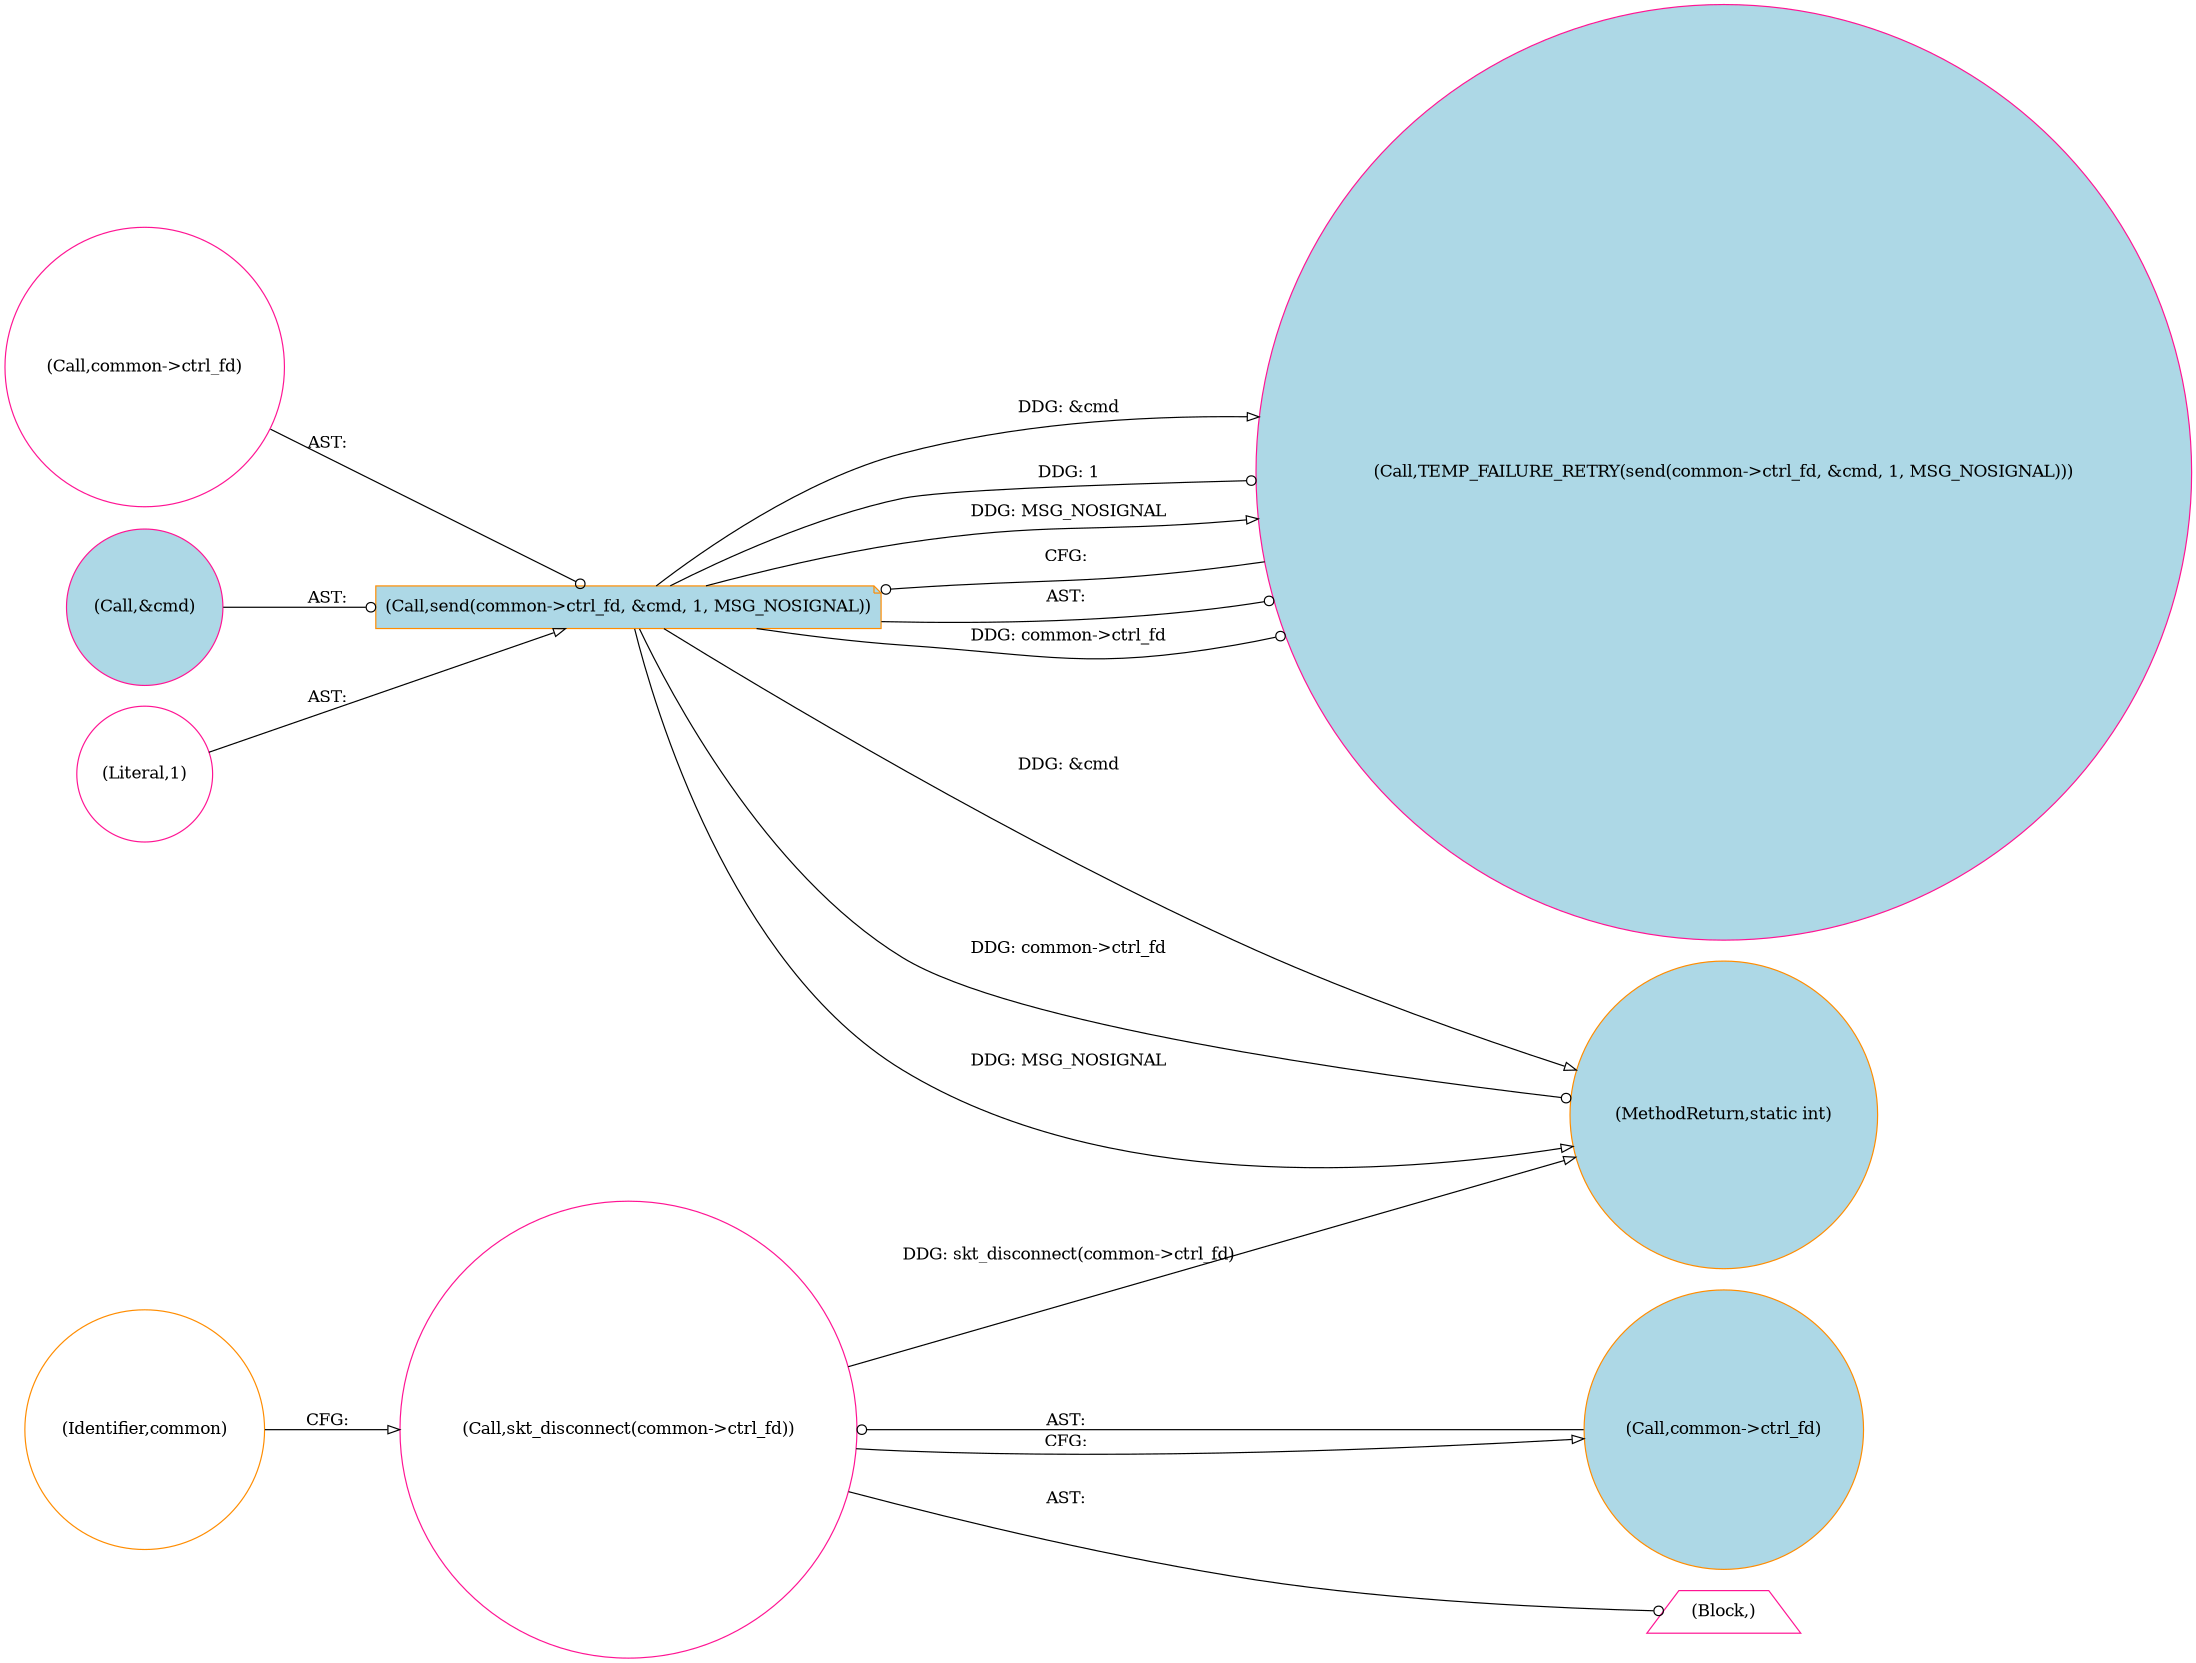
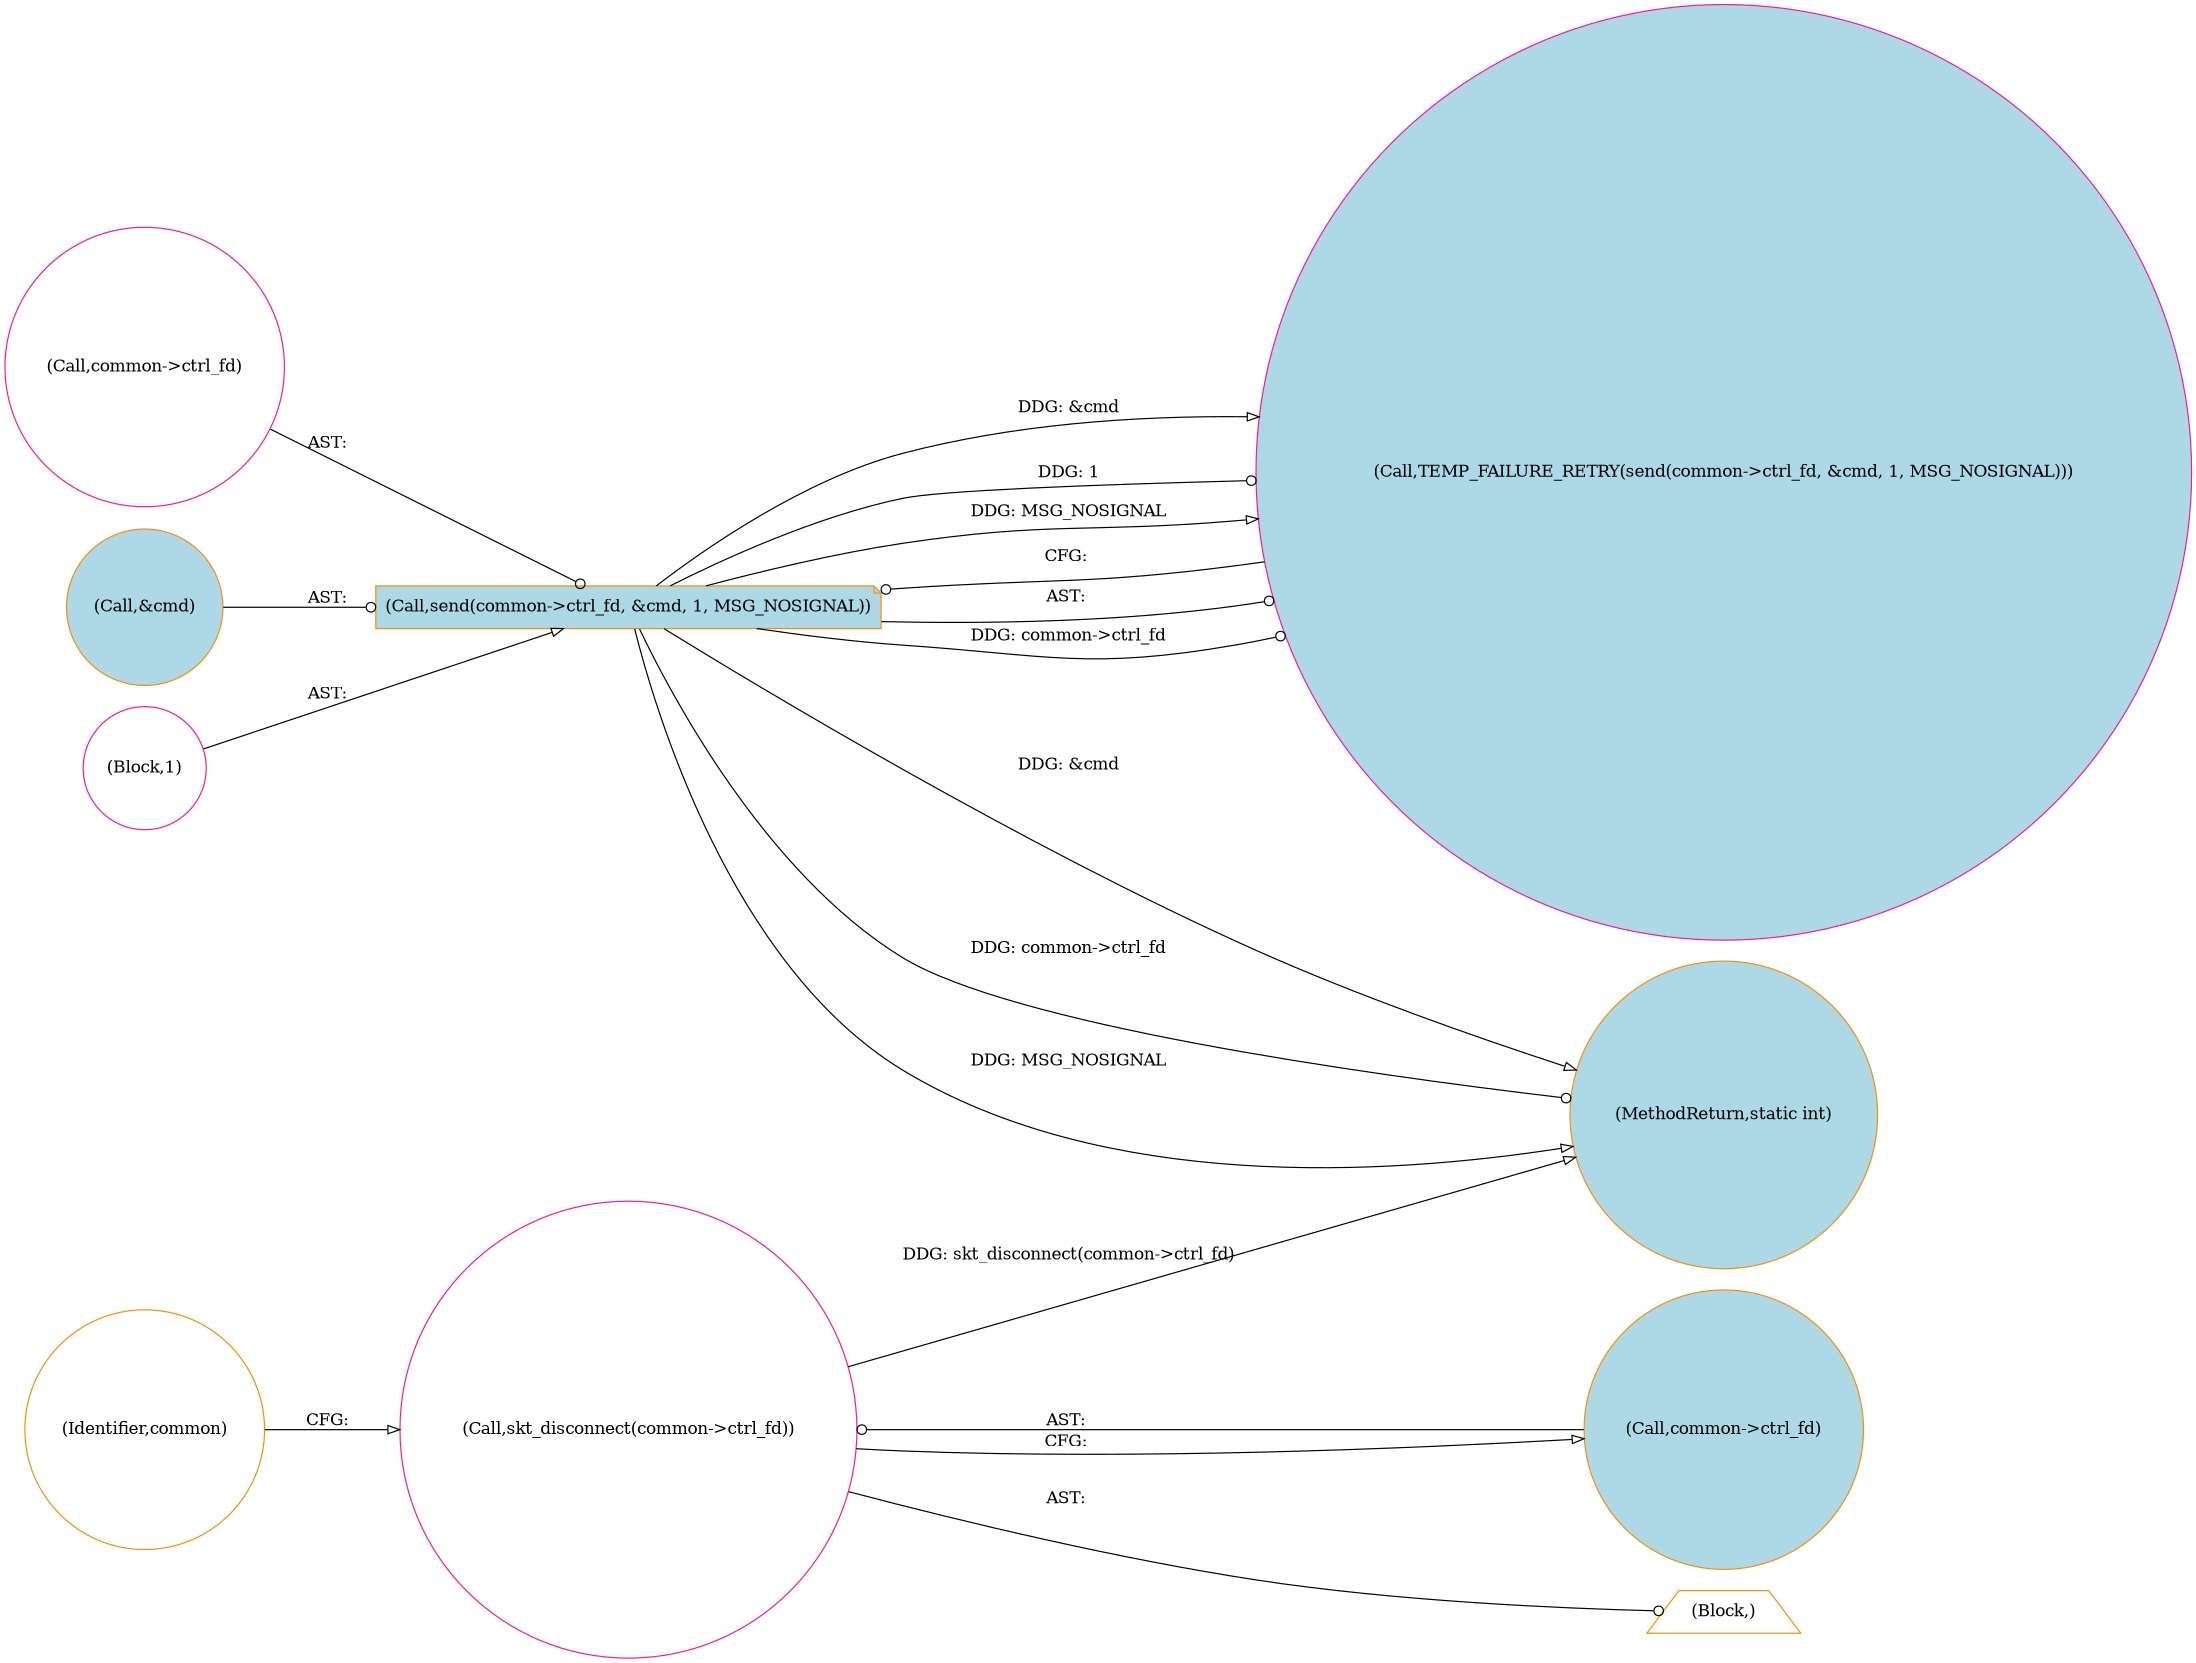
  digraph {
    rankdir=LR
    node [color=darkorange fillcolor=white shape=circle style=filled]
    edge [arrowhead=odot]
    n1 [color=deeppink label="(Call,skt_disconnect(common->ctrl_fd))"]
    n2 [fillcolor=lightblue label="(MethodReturn,static int)"]
-   n3 [color=deeppink label="(Block,)" shape=trapezium]
+   n3 [label="(Block,)" shape=trapezium]
    n4 [fillcolor=lightblue label="(Call,common->ctrl_fd)"]
    n5 [fillcolor=lightblue label="(Call,send(common->ctrl_fd, &cmd, 1, MSG_NOSIGNAL))" shape=note]
    n6 [color=deeppink fillcolor=lightblue label="(Call,TEMP_FAILURE_RETRY(send(common->ctrl_fd, &cmd, 1, MSG_NOSIGNAL)))"]
    n7 [color=deeppink label="(Call,common->ctrl_fd)"]
    n8 [label="(Identifier,common)"]
-   n9 [color=deeppink fillcolor=lightblue label="(Call,&cmd)"]
-   n10 [color=deeppink label="(Literal,1)"]
+   n9 [fillcolor=lightblue label="(Call,&cmd)"]
+   n10 [color=deeppink label="(Block,1)"]
    n1 -> n2 [arrowhead=onormal label="DDG: skt_disconnect(common->ctrl_fd)"]
    n1 -> n3 [label="AST: "]
    n1 -> n4 [arrowhead=onormal label="CFG: "]
    n4 -> n1 [label="AST: "]
    n5 -> n2 [arrowhead=onormal label="DDG: &cmd"]
    n5 -> n2 [label="DDG: common->ctrl_fd"]
    n5 -> n2 [arrowhead=onormal label="DDG: MSG_NOSIGNAL"]
    n5 -> n6 [label="AST: "]
    n5 -> n6 [label="DDG: common->ctrl_fd"]
    n5 -> n6 [arrowhead=onormal label="DDG: &cmd"]
    n5 -> n6 [label="DDG: 1"]
    n5 -> n6 [arrowhead=onormal label="DDG: MSG_NOSIGNAL"]
    n6 -> n5 [label="CFG: "]
    n7 -> n5 [label="AST: "]
    n8 -> n1 [arrowhead=onormal label="CFG: "]
    n9 -> n5 [label="AST: "]
    n10 -> n5 [arrowhead=onormal label="AST: "]
  }
